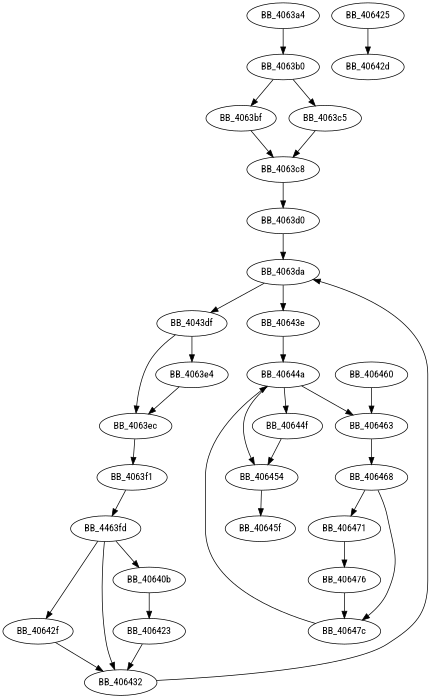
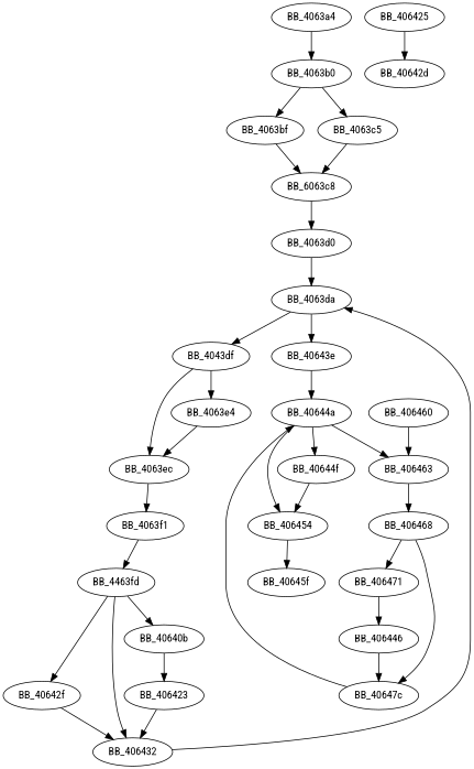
  digraph {
    fontname="Roboto Condensed"
    node [fontname="Roboto Condensed"]
    edge [fontname="Roboto Condensed"]
    BB_4063a4
    BB_4063b0
    BB_4063bf
    BB_4063c5
-   BB_4063c8
+   BB_4063c8 [label=BB_6063c8]
    BB_4063d0
    BB_4063da
    n8 [label=BB_4043df]
    BB_40643e
    BB_4063e4
    BB_4063ec
    BB_40644a
    BB_4063f1
    BB_40644f
    BB_406454
    BB_406463
    n17 [label=BB_4463fd]
    BB_40640b
    BB_40642f
    BB_406432
    BB_406423
    BB_406425
    BB_40642d
    BB_40645f
    BB_406468
    BB_406471
    BB_40647c
    BB_406460
-   BB_406476
+   BB_406476 [label=BB_406446]
    BB_4063a4 -> BB_4063b0
    BB_4063b0 -> BB_4063bf
    BB_4063b0 -> BB_4063c5
    BB_4063bf -> BB_4063c8
    BB_4063c5 -> BB_4063c8
    BB_4063c8 -> BB_4063d0
    BB_4063d0 -> BB_4063da
    BB_4063da -> n8
    BB_4063da -> BB_40643e
    n8 -> BB_4063e4
    n8 -> BB_4063ec
    BB_40643e -> BB_40644a
    BB_4063e4 -> BB_4063ec
    BB_4063ec -> BB_4063f1
    BB_40644a -> BB_40644f
    BB_40644a -> BB_406454
    BB_40644a -> BB_406463
    BB_4063f1 -> n17
    BB_40644f -> BB_406454
    BB_406454 -> BB_40645f
    BB_406463 -> BB_406468
    n17 -> BB_40640b
    n17 -> BB_40642f
    n17 -> BB_406432
    BB_40640b -> BB_406423
    BB_40642f -> BB_406432
    BB_406432 -> BB_4063da
    BB_406423 -> BB_406432
    BB_406425 -> BB_40642d
    BB_406468 -> BB_406471
    BB_406468 -> BB_40647c
    BB_406471 -> BB_406476
    BB_40647c -> BB_40644a
    BB_406460 -> BB_406463
    BB_406476 -> BB_40647c
  }
